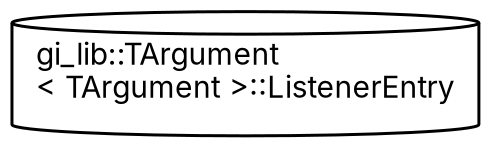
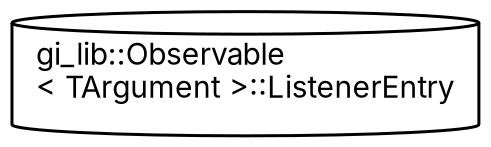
  digraph {
    rankdir=LR
    fontname=Inter
-   n1 [color=black fillcolor=white fontname=Inter fontsize=10 height=0.2 label="gi_lib::TArgument\l\< TArgument \>::ListenerEntry" shape=cylinder style=filled width=0.4]
+   n1 [color=black fillcolor=white fontname=Inter fontsize=10 height=0.2 label="gi_lib::Observable\l\< TArgument \>::ListenerEntry" shape=cylinder style=filled width=0.4]
  }
